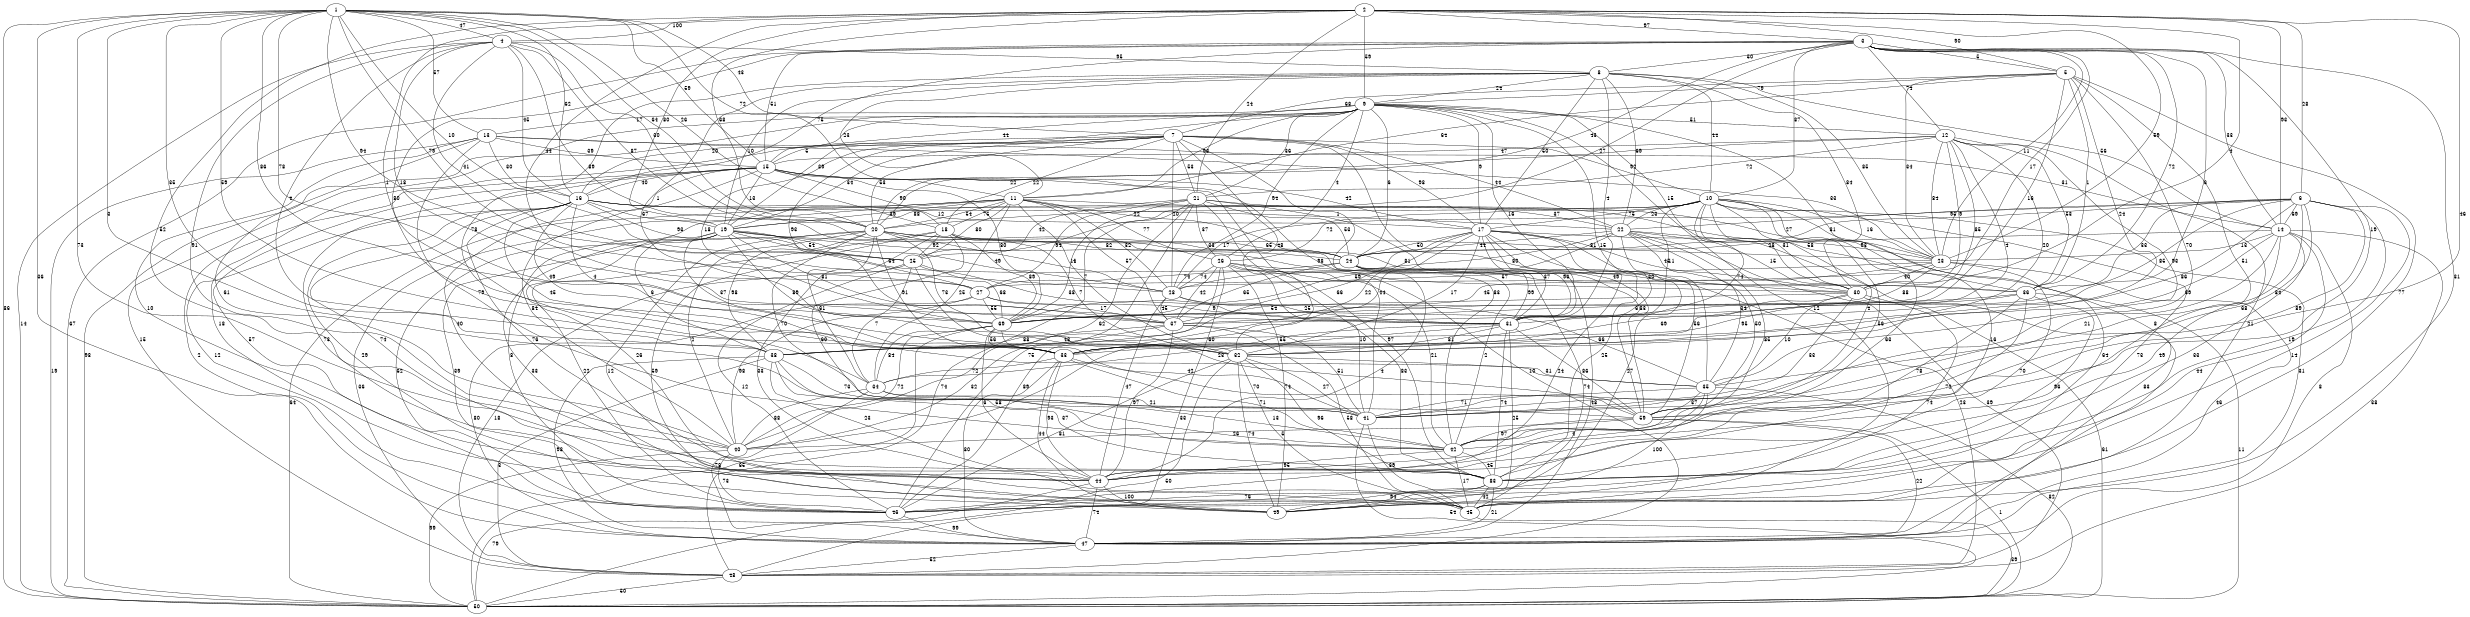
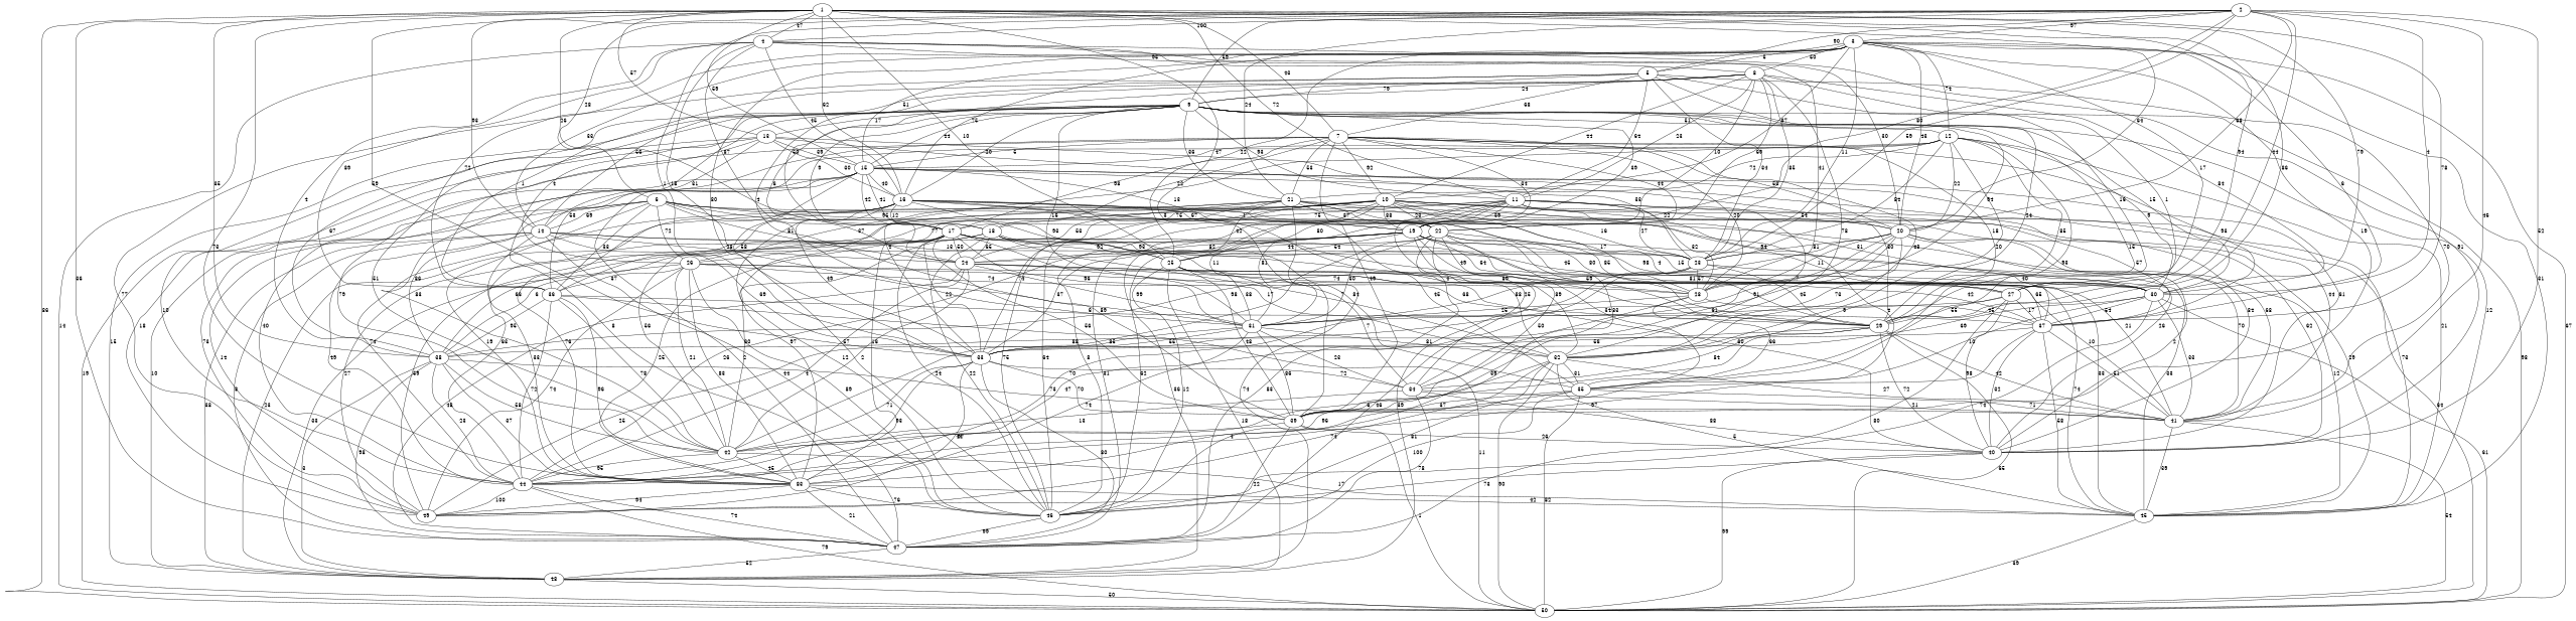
  graph {
    1
    4
    7
    11
    13
    15
    16
    18
    20
    25
    27
-   29 [label=69]
+   29
    30
    33
    37
    38
-   39 [label=59]
+   39
    n18 [label=83]
    47
    50
    8
    40
    36
    24
    28
    31
    19
    21
    10
    32
    42
    49
    22
    17
    23
    26
    34
    48
    46
    14
    44
    41
    45
    35
    2
    3
    5
    6
    9
    12
    1 -- 4 [label=47]
    1 -- 7 [label=43]
    1 -- 11 [label=72]
    1 -- 13 [label=57]
    1 -- 15 [label=59]
    1 -- 16 [label=62]
    1 -- 18 [label=26]
    1 -- 20 [label=64]
    1 -- 25 [label=10]
    1 -- 27 [label=94]
    1 -- 29 [label=86]
    1 -- 30 [label=79]
    1 -- 33 [label=59]
    1 -- 37 [label=78]
    1 -- 38 [label=35]
    1 -- 39 [label=3]
    1 -- n18 [label=73]
    1 -- 47 [label=36]
    1 -- 50 [label=86]
    4 -- 16 [label=45]
    4 -- 20 [label=30]
    4 -- 38 [label=4]
    4 -- 50 [label=14]
    4 -- 8 [label=95]
    4 -- 40 [label=91]
    4 -- 36 [label=89]
    4 -- 24 [label=87]
    4 -- 28 [label=41]
    4 -- 31 [label=18]
    7 -- 15 [label=5]
    7 -- 18 [label=22]
    7 -- 20 [label=53]
    7 -- 29 [label=18]
    7 -- 37 [label=93]
    7 -- 39 [label=49]
    7 -- 28 [label=20]
    7 -- 19 [label=34]
    7 -- 21 [label=53]
    7 -- 10 [label=92]
    7 -- 32 [label=48]
    7 -- 42 [label=83]
    7 -- 49 [label=18]
    7 -- 22 [label=44]
    7 -- 17 [label=98]
    11 -- 18 [label=75]
    11 -- 20 [label=54]
    11 -- 25 [label=80]
    11 -- 37 [label=57]
    11 -- 50 [label=64]
    11 -- 28 [label=32]
    11 -- 31 [label=81]
    11 -- 19 [label=39]
    11 -- 32 [label=7]
    11 -- 23 [label=27]
    11 -- 26 [label=77]
    11 -- 34 [label=25]
    11 -- 48 [label=36]
    11 -- 46 [label=8]
    13 -- 15 [label=39]
    13 -- 16 [label=30]
    13 -- 50 [label=19]
    13 -- 40 [label=61]
    13 -- 42 [label=79]
    13 -- 23 [label=33]
    13 -- 14 [label=31]
    13 -- 44 [label=10]
    15 -- 16 [label=40]
-   15 -- 18 [label=90]
+   15 -- 18 [label=41]
    15 -- 29 [label=80]
    15 -- 47 [label=2]
    15 -- 40 [label=84]
    15 -- 19 [label=13]
    15 -- 49 [label=73]
    15 -- 17 [label=42]
    15 -- 48 [label=10]
    15 -- 46 [label=57]
    15 -- 44 [label=40]
    15 -- 41 [label=44]
    16 -- 25 [label=93]
    16 -- 33 [label=49]
    16 -- n18 [label=76]
+   16 -- 40 [label=26]
    16 -- 36 [label=58]
    16 -- 19 [label=67]
    16 -- 32 [label=4]
    16 -- 22 [label=1]
    16 -- 17 [label=12]
    16 -- 46 [label=12]
    16 -- 44 [label=74]
    16 -- 45 [label=29]
    16 -- 35 [label=45]
    18 -- 25 [label=92]
    18 -- 29 [label=89]
    18 -- 24 [label=65]
    18 -- 32 [label=7]
    18 -- 42 [label=60]
    18 -- 49 [label=59]
    18 -- 46 [label=22]
    18 -- 45 [label=33]
    20 -- 33 [label=91]
    20 -- 38 [label=98]
    20 -- 40 [label=2]
-   20 -- 24 [label=33]
    20 -- 28 [label=11]
    20 -- 32 [label=73]
    20 -- 23 [label=81]
    20 -- 34 [label=61]
    20 -- 46 [label=39]
    20 -- 41 [label=70]
    20 -- 45 [label=12]
    25 -- 29 [label=68]
    25 -- 39 [label=48]
    25 -- 31 [label=38]
    25 -- 34 [label=7]
    25 -- 48 [label=18]
    25 -- 46 [label=12]
    27 -- 29 [label=55]
    27 -- 37 [label=17]
    27 -- 47 [label=80]
    27 -- 40 [label=98]
    27 -- 31 [label=9]
    29 -- 33 [label=56]
    29 -- 50 [label=65]
    29 -- 40 [label=72]
    29 -- 34 [label=84]
    29 -- 44 [label=6]
    29 -- 41 [label=42]
    30 -- 33 [label=69]
    30 -- 37 [label=54]
    30 -- 50 [label=61]
    30 -- 49 [label=74]
    30 -- 41 [label=33]
    30 -- 35 [label=10]
    33 -- 39 [label=70]
    33 -- 47 [label=80]
    33 -- 42 [label=71]
    33 -- 49 [label=44]
    33 -- 34 [label=72]
    33 -- 44 [label=93]
    37 -- 38 [label=88]
    37 -- 40 [label=32]
    37 -- 44 [label=97]
    37 -- 41 [label=51]
    37 -- 45 [label=58]
    38 -- n18 [label=37]
    38 -- 47 [label=98]
    38 -- 42 [label=58]
    38 -- 48 [label=3]
    38 -- 44 [label=23]
    38 -- 41 [label=73]
    39 -- 47 [label=22]
    39 -- 50 [label=1]
    39 -- 40 [label=26]
    39 -- 42 [label=97]
    n18 -- 47 [label=21]
    n18 -- 49 [label=94]
    n18 -- 46 [label=76]
    n18 -- 45 [label=42]
    47 -- 48 [label=52]
    8 -- 11 [label=23]
    8 -- 29 [label=1]
    8 -- 30 [label=84]
    8 -- 31 [label=4]
    8 -- 19 [label=10]
    8 -- 10 [label=44]
    8 -- 22 [label=69]
    8 -- 17 [label=50]
    8 -- 23 [label=85]
    8 -- 34 [label=78]
    8 -- 14 [label=56]
    8 -- 9 [label=24]
    40 -- 50 [label=99]
    40 -- 46 [label=73]
    36 -- 37 [label=6]
    36 -- 38 [label=95]
    36 -- n18 [label=96]
    36 -- 50 [label=11]
    36 -- 42 [label=78]
    36 -- 44 [label=72]
    24 -- 27 [label=74]
    24 -- 37 [label=65]
    24 -- 47 [label=48]
    24 -- 31 [label=99]
    24 -- 42 [label=2]
    24 -- 44 [label=4]
    24 -- 45 [label=74]
    28 -- 37 [label=45]
    28 -- 31 [label=25]
    28 -- 44 [label=47]
    28 -- 35 [label=66]
    31 -- 33 [label=55]
    31 -- 39 [label=86]
    31 -- n18 [label=74]
    31 -- 32 [label=81]
    31 -- 49 [label=25]
    31 -- 34 [label=23]
    19 -- 25 [label=54]
    19 -- 27 [label=64]
    19 -- 30 [label=98]
    19 -- 33 [label=37]
    19 -- 37 [label=81]
    19 -- 38 [label=6]
    19 -- 24 [label=82]
    19 -- 28 [label=49]
    19 -- 32 [label=89]
    19 -- 46 [label=62]
    19 -- 44 [label=26]
    19 -- 45 [label=33]
    21 -- 25 [label=42]
    21 -- 27 [label=94]
    21 -- 29 [label=4]
    21 -- 39 [label=83]
    21 -- n18 [label=97]
    21 -- 40 [label=62]
    21 -- 24 [label=53]
    21 -- 22 [label=37]
    21 -- 26 [label=37]
    21 -- 48 [label=74]
    21 -- 46 [label=75]
    10 -- 20 [label=22]
    10 -- 30 [label=31]
    10 -- 33 [label=74]
    10 -- 39 [label=4]
    10 -- n18 [label=16]
    10 -- 47 [label=31]
    10 -- 28 [label=17]
    10 -- 31 [label=11]
    10 -- 19 [label=88]
    10 -- 42 [label=56]
    10 -- 22 [label=23]
    10 -- 17 [label=75]
    10 -- 23 [label=16]
    10 -- 46 [label=64]
    10 -- 44 [label=63]
    10 -- 45 [label=73]
    32 -- n18 [label=96]
-   32 -- 50 [label=50]
+   32 -- 50 [label=90]
    32 -- 49 [label=74]
    32 -- 46 [label=81]
    32 -- 41 [label=27]
    32 -- 45 [label=5]
    32 -- 35 [label=31]
    42 -- n18 [label=45]
    42 -- 44 [label=95]
    42 -- 45 [label=17]
    22 -- 29 [label=59]
    22 -- 30 [label=15]
    22 -- 39 [label=50]
    22 -- 47 [label=83]
    22 -- 24 [label=44]
    22 -- 28 [label=80]
    22 -- 31 [label=30]
    22 -- 42 [label=85]
    22 -- 48 [label=39]
    22 -- 35 [label=34]
    17 -- 30 [label=45]
    17 -- 33 [label=22]
    17 -- 38 [label=66]
    17 -- 39 [label=56]
    17 -- n18 [label=25]
    17 -- 40 [label=60]
    17 -- 24 [label=50]
    17 -- 31 [label=96]
    17 -- 32 [label=17]
    17 -- 49 [label=27]
    17 -- 23 [label=93]
    17 -- 48 [label=23]
    17 -- 46 [label=24]
    23 -- 29 [label=45]
    23 -- 30 [label=40]
    23 -- n18 [label=70]
    23 -- 47 [label=46]
    23 -- 28 [label=57]
    23 -- 31 [label=88]
    26 -- 37 [label=42]
    26 -- n18 [label=83]
    26 -- 36 [label=37]
    26 -- 28 [label=74]
    26 -- 42 [label=21]
    26 -- 49 [label=74]
    26 -- 48 [label=33]
    26 -- 46 [label=89]
    26 -- 41 [label=10]
    34 -- 47 [label=78]
    34 -- 40 [label=88]
    34 -- 42 [label=13]
    34 -- 41 [label=21]
    48 -- 50 [label=50]
    46 -- 47 [label=99]
    14 -- 33 [label=69]
    14 -- n18 [label=33]
    14 -- 47 [label=8]
    14 -- 24 [label=28]
    14 -- 23 [label=13]
    14 -- 48 [label=38]
    14 -- 46 [label=44]
    14 -- 44 [label=49]
    14 -- 41 [label=21]
    44 -- 47 [label=74]
    44 -- 50 [label=79]
    44 -- 49 [label=100]
    41 -- 50 [label=54]
    41 -- 45 [label=39]
    45 -- 50 [label=39]
    35 -- 39 [label=37]
    35 -- 50 [label=82]
    35 -- 46 [label=100]
    35 -- 44 [label=4]
    35 -- 41 [label=71]
    2 -- 4 [label=100]
    2 -- 20 [label=68]
    2 -- 27 [label=44]
    2 -- 30 [label=4]
    2 -- 33 [label=1]
    2 -- 40 [label=52]
    2 -- 19 [label=80]
    2 -- 21 [label=24]
    2 -- 23 [label=59]
    2 -- 14 [label=93]
    2 -- 41 [label=46]
    2 -- 3 [label=97]
    2 -- 5 [label=90]
    2 -- 6 [label=28]
    2 -- 9 [label=59]
    3 -- 15 [label=51]
    3 -- 16 [label=75]
    3 -- 20 [label=43]
-   3 -- 25 [label=27]
+   3 -- 25 [label=22]
    3 -- 27 [label=17]
    3 -- 33 [label=80]
    3 -- 37 [label=6]
    3 -- 39 [label=19]
    3 -- 50 [label=67]
    3 -- 8 [label=50]
    3 -- 36 [label=72]
    3 -- 10 [label=87]
    3 -- 23 [label=11]
    3 -- 14 [label=33]
    3 -- 45 [label=31]
    3 -- 5 [label=5]
    3 -- 12 [label=74]
    5 -- 7 [label=68]
    5 -- 11 [label=64]
    5 -- 29 [label=16]
    5 -- 36 [label=1]
    5 -- 32 [label=24]
-   5 -- 42 [label=51]
+   9 -- 42 [label=51]
    5 -- 49 [label=77]
    5 -- 23 [label=34]
    5 -- 41 [label=70]
    5 -- 9 [label=79]
    6 -- 29 [label=85]
    6 -- 38 [label=86]
    6 -- 39 [label=89]
    6 -- n18 [label=19]
    6 -- 36 [label=33]
    6 -- 24 [label=81]
    6 -- 49 [label=14]
    6 -- 22 [label=95]
    6 -- 26 [label=72]
    6 -- 14 [label=69]
    6 -- 41 [label=68]
    6 -- 35 [label=84]
    9 -- 11 [label=93]
    9 -- 13 [label=17]
    9 -- 15 [label=44]
    9 -- 16 [label=20]
    9 -- 30 [label=15]
+   9 -- 38 [label=67]
    9 -- 47 [label=8]
    9 -- 50 [label=98]
    9 -- 24 [label=6]
    9 -- 28 [label=94]
    9 -- 31 [label=16]
    9 -- 19 [label=39]
    9 -- 21 [label=36]
    9 -- 17 [label=9]
    9 -- 26 [label=4]
    9 -- 48 [label=15]
    9 -- 45 [label=12]
    9 -- 35 [label=15]
    9 -- 12 [label=51]
    12 -- 15 [label=47]
    12 -- 20 [label=22]
    12 -- 29 [label=85]
    12 -- 30 [label=9]
    12 -- 33 [label=4]
    12 -- 36 [label=53]
    12 -- 21 [label=72]
    12 -- 32 [label=20]
    12 -- 23 [label=84]
    12 -- 45 [label=21]
    12 -- 35 [label=93]
  }
